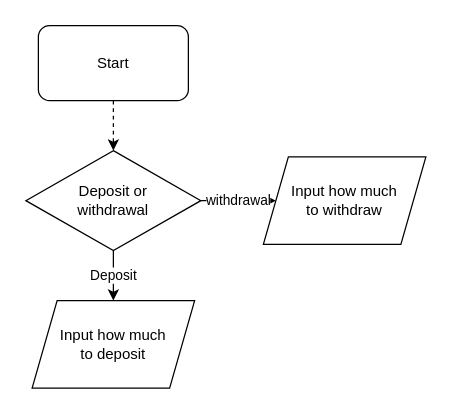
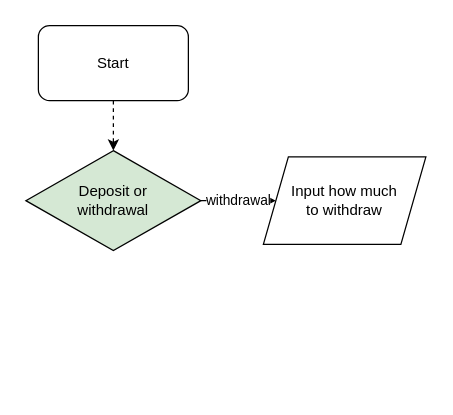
  <mxCell id="0" />
  <mxCell id="1" parent="0" />
  <mxCell id="2" value="" style="edgeStyle=orthogonalEdgeStyle;rounded=0;orthogonalLoop=1;jettySize=auto;html=1;dashed=1;" edge="1" parent="1" source="3" target="6"><mxGeometry relative="1" as="geometry" /></mxCell>
  <mxCell id="3" value="Start" style="rounded=1;whiteSpace=wrap;html=1;" vertex="1" parent="1"><mxGeometry x="30" y="20" width="120" height="60" as="geometry" /></mxCell>
- <mxCell id="4" value="Deposit" style="edgeStyle=orthogonalEdgeStyle;rounded=0;orthogonalLoop=1;jettySize=auto;html=1;exitX=0.5;exitY=1;exitDx=0;exitDy=0;" edge="1" parent="1" source="6" target="7"><mxGeometry relative="1" as="geometry" /></mxCell>
  <mxCell id="5" value="withdrawal" style="edgeStyle=orthogonalEdgeStyle;rounded=0;orthogonalLoop=1;jettySize=auto;html=1;" edge="1" parent="1" source="6" target="8"><mxGeometry relative="1" as="geometry" /></mxCell>
- <mxCell id="6" value="Deposit or&lt;br&gt;withdrawal" style="rhombus;whiteSpace=wrap;html=1;" vertex="1" parent="1"><mxGeometry x="20" y="120" width="140" height="80" as="geometry" /></mxCell>
- <mxCell id="7" value="Input how much&lt;br&gt;to deposit" style="shape=parallelogram;perimeter=parallelogramPerimeter;whiteSpace=wrap;html=1;fixedSize=1;" vertex="1" parent="1"><mxGeometry x="25" y="240" width="130" height="70" as="geometry" /></mxCell>
+ <mxCell id="6" value="Deposit or&lt;br&gt;withdrawal" style="rhombus;whiteSpace=wrap;html=1;fillColor=#d5e8d4;" vertex="1" parent="1"><mxGeometry x="20" y="120" width="140" height="80" as="geometry" /></mxCell>
  <mxCell id="8" value="Input how much&lt;br&gt;to withdraw" style="shape=parallelogram;perimeter=parallelogramPerimeter;whiteSpace=wrap;html=1;fixedSize=1;" vertex="1" parent="1"><mxGeometry x="210" y="125" width="130" height="70" as="geometry" /></mxCell>
